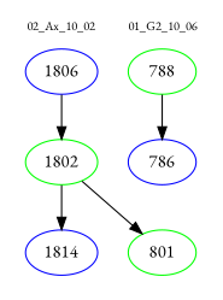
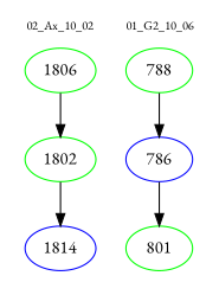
  digraph {
    fontname="EB Garamond"
    node [color=green fontname="EB Garamond"]
    edge [color=black fontname="EB Garamond"]
-   n1 [color=blue label=1806]
+   n1 [label=1806]
    n2 [label=1802]
    n3 [color=blue label=1814]
    n4 [label=788]
    n5 [color=blue label=786]
    n6 [label=801]
    subgraph cluster_1 {
      color=white
      fontsize=10
      label="02_Ax_10_02"
      n1
      n2
      n3
    }
    subgraph cluster_2 {
      color=white
      fontsize=10
      label="01_G2_10_06"
      n4
      n5
      n6
    }
    n1 -> n2
    n2 -> n3
    n4 -> n5
-   n2 -> n6
+   n5 -> n6
  }
